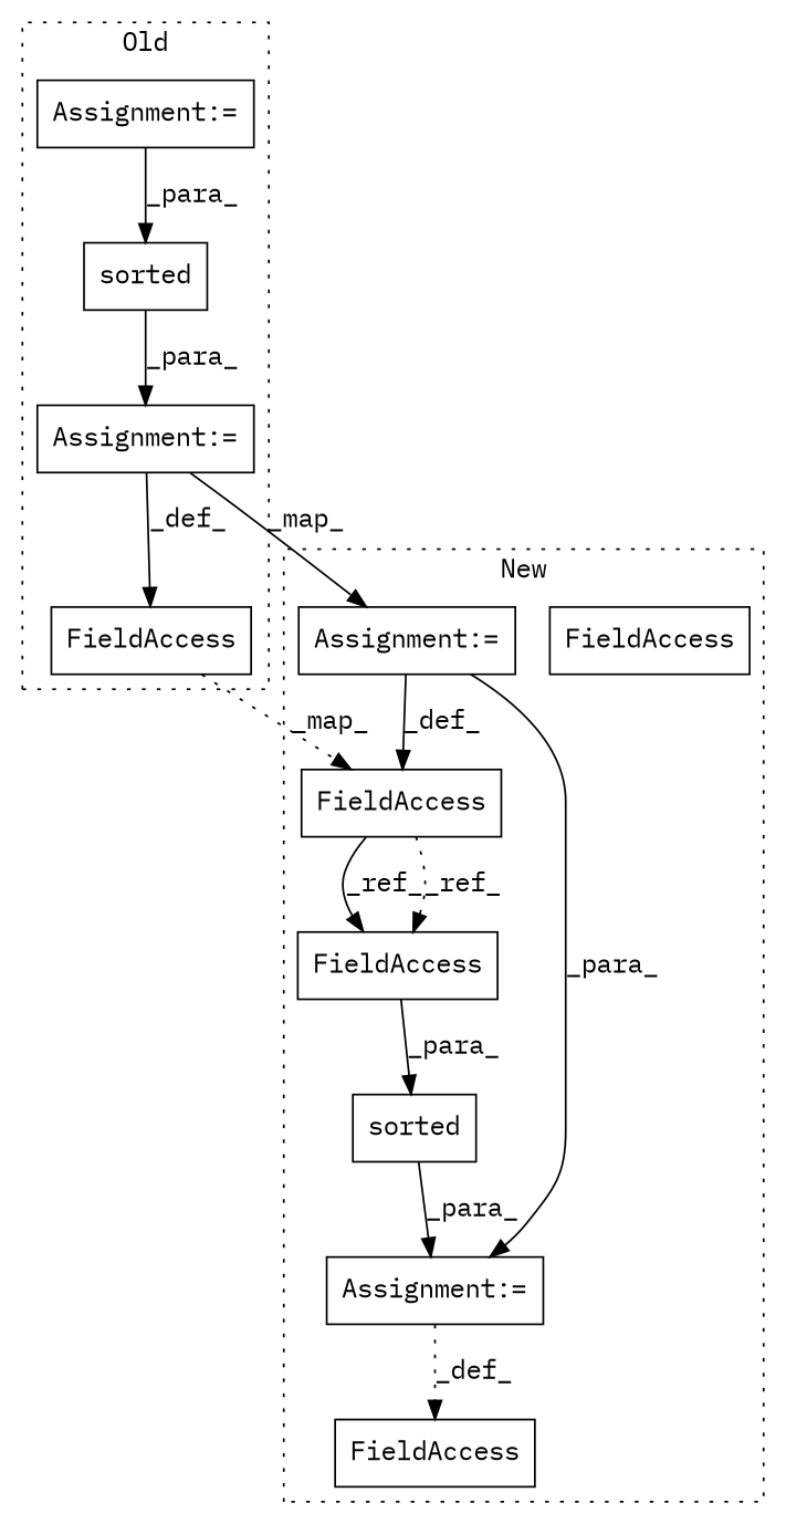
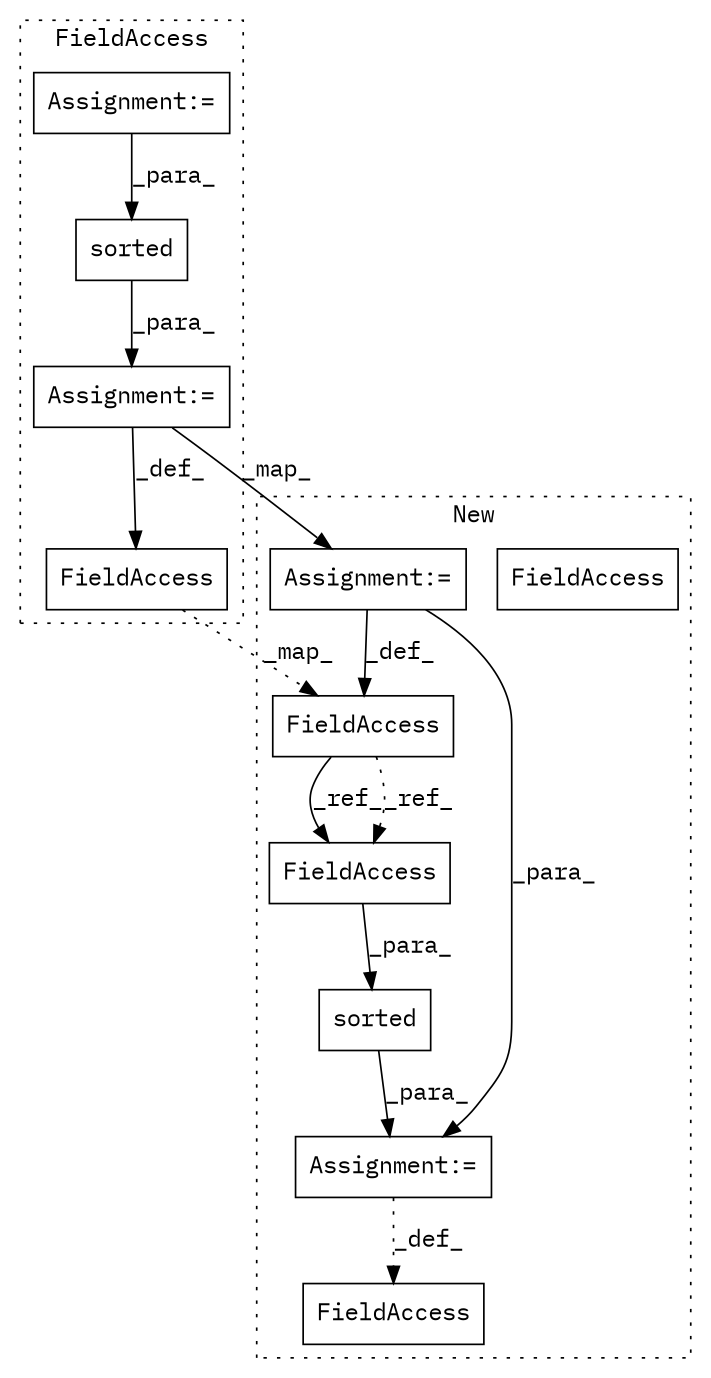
  digraph {
    fontname="IBM Plex Mono"
    node [a=22 l=11 s=3047 shape=box fontname="IBM Plex Mono"]
    edge [style=solid fontname="IBM Plex Mono"]
    n1 [a=32 l="7,1" label=sorted s="2859,2889"]
    n2 [a=7 l=1 label="Assignment:=" s=2858]
    n3 [a=7 l=1 label="Assignment:=" s=2808]
    n4 [label=FieldAccess s=2847]
    n5 [a=32 l="7,1" label=sorted s="3040,3058"]
    n6 [label=FieldAccess]
    n7 [a=7 l=1 label="Assignment:=" s=2824]
    n8 [label=FieldAccess s=3028]
    n9 [a=7 l=1 label="Assignment:=" s=3039]
    n10 [label=FieldAccess s=2813]
    n11 [label=FieldAccess]
    subgraph cluster_1 {
-     label=Old
+     label=FieldAccess
      style=dotted
      n1
      n2
      n3
      n4
    }
    subgraph cluster_2 {
      label=New
      style=dotted
      n5
      n6
      n7
      n8
      n9
      n10
      n11
    }
    n1 -> n2 [label=_para_]
    n2 -> n4 [label=_def_]
    n2 -> n7 [label=_map_]
    n3 -> n1 [label=_para_]
    n4 -> n10 [label=_map_ style=dotted]
    n5 -> n9 [label=_para_]
    n7 -> n9 [label=_para_]
    n7 -> n10 [label=_def_]
    n9 -> n8 [label=_def_ style=dotted]
    n10 -> n11 [label=_ref_]
    n10 -> n11 [label=_ref_ style=dotted]
    n11 -> n5 [label=_para_]
  }
